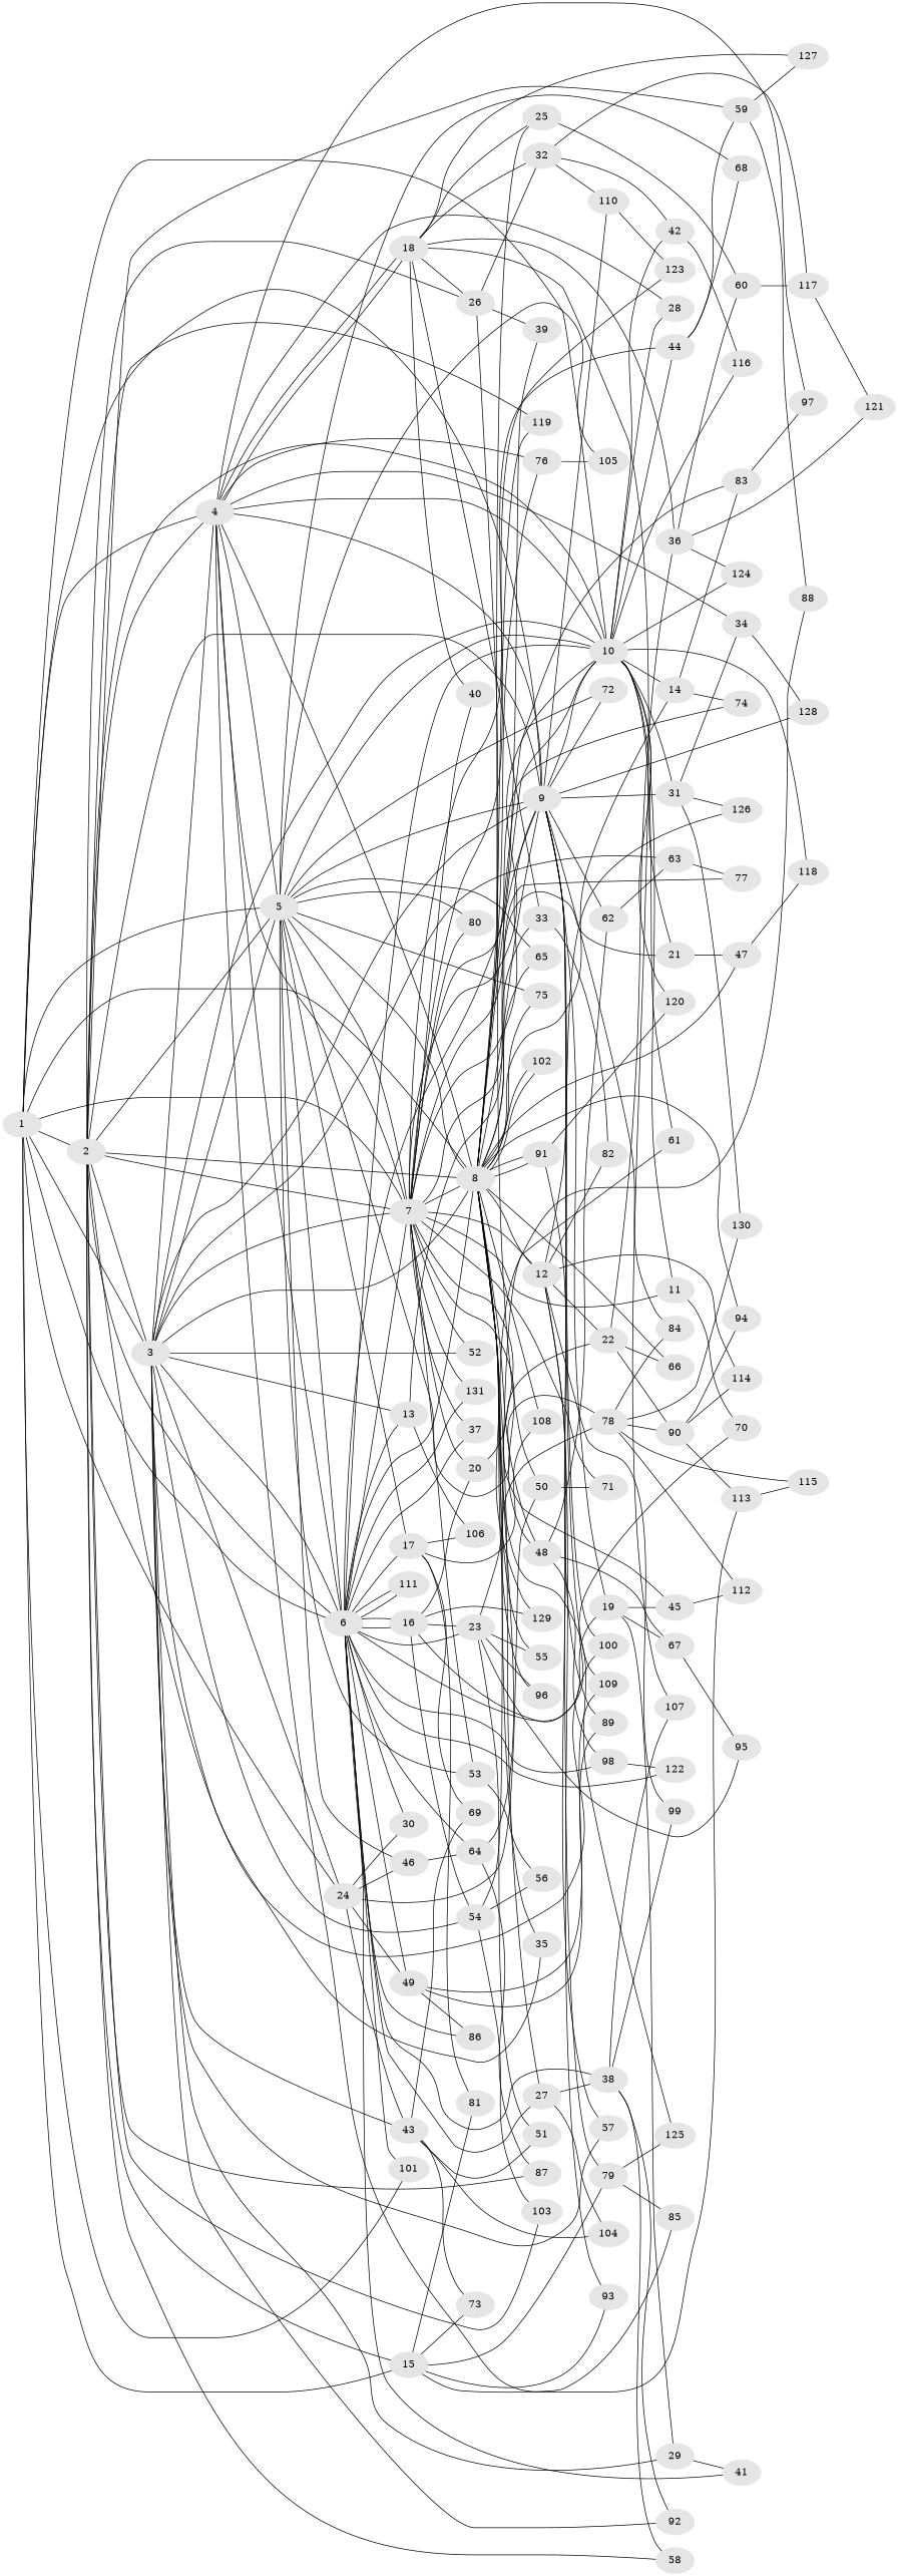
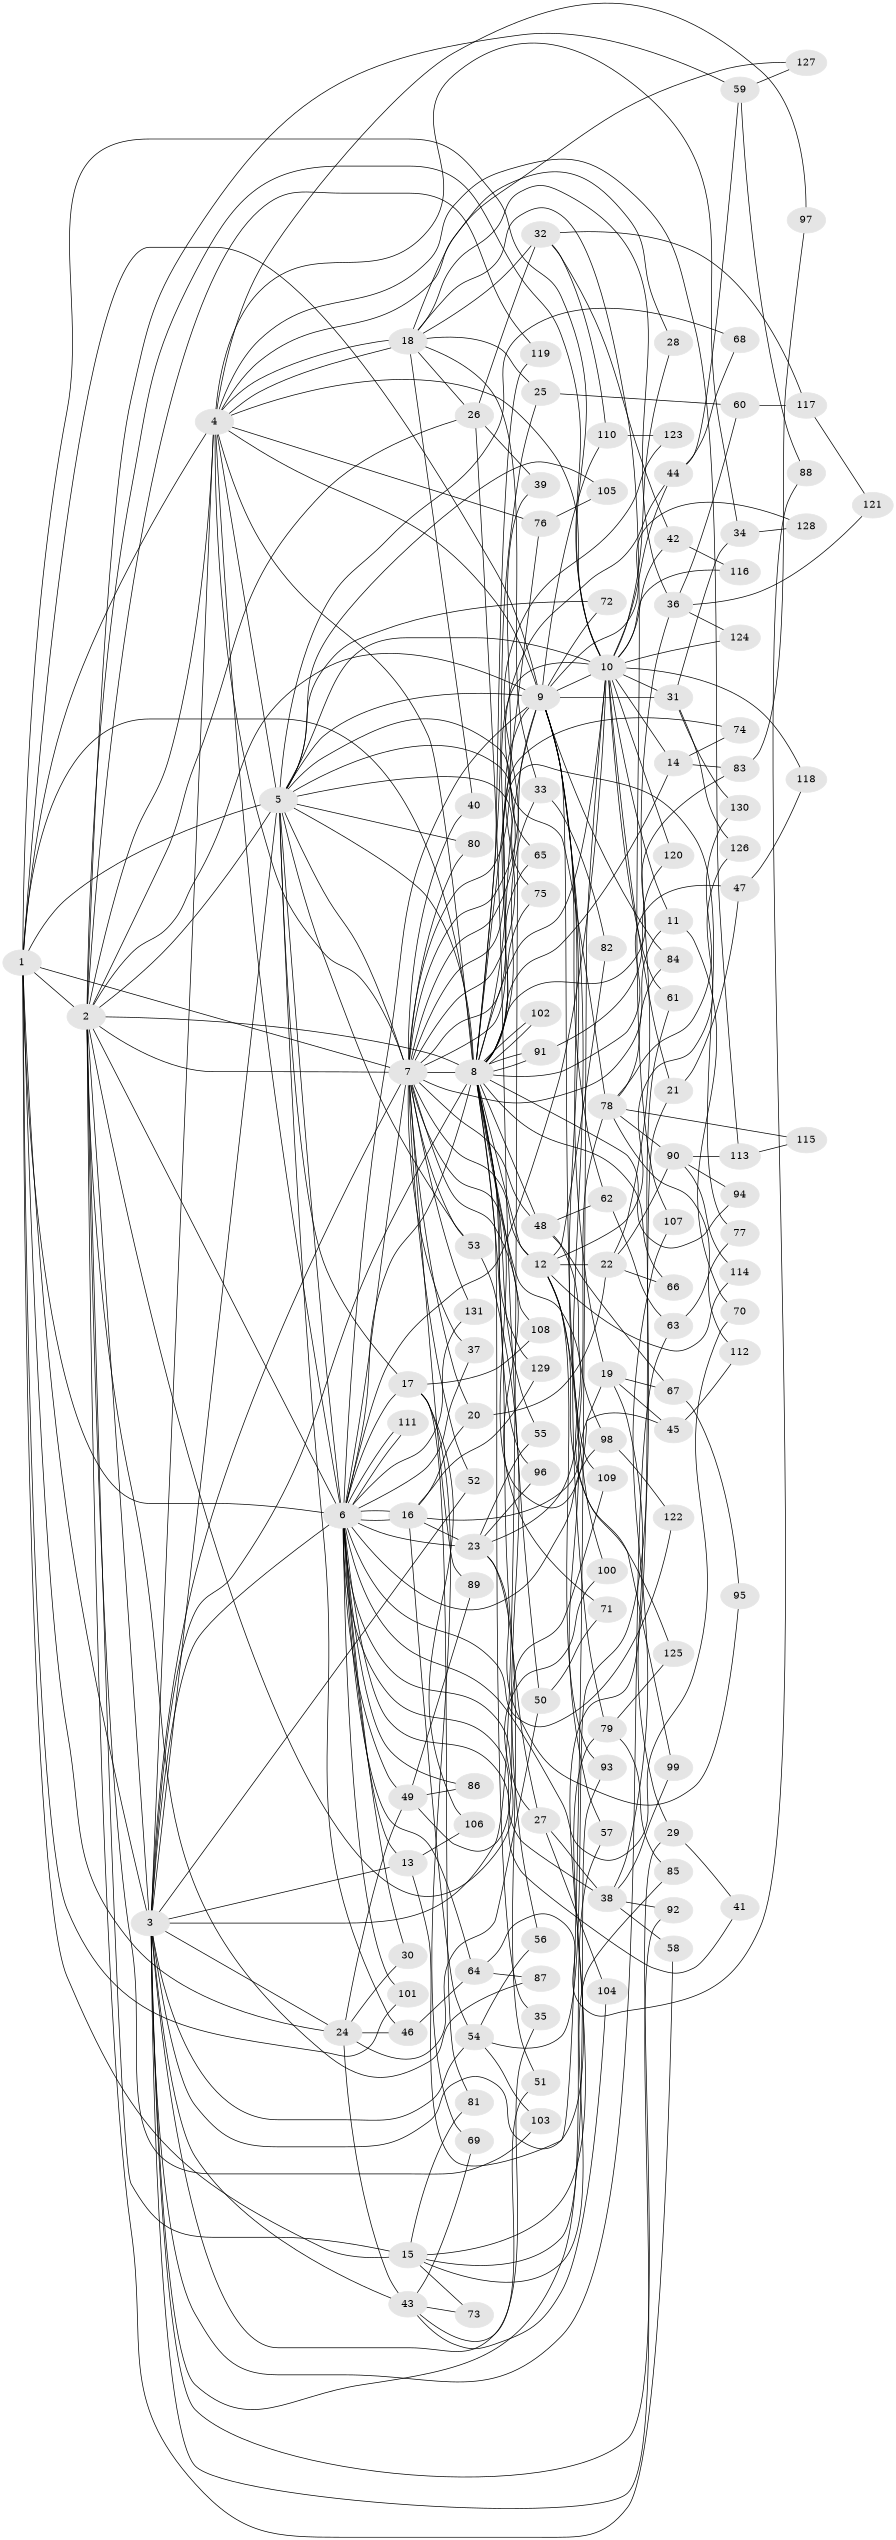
  graph {
    rankdir=LR
    node [color=gray90 style=filled]
    1
    2
    3
    4
    5
    6
    7
    8
    9
    10
    15
    24
    101
    26
    58
    59
    87
    100
    103
    119
    13
    29
    35
    43
    52
    54
    57
    63
    92
    18
    28
    34
    76
    97
    113
    17
    46
    53
    65
    68
    72
    75
    78
    80
    105
    16
    23
    27
    30
    37
    38
    41
    49
    64
    70
    86
    98
    111
    122
    131
    20
    11
    12
    39
    40
    44
    45
    48
    71
    74
    77
    89
    123
    14
    25
    33
    47
    55
    66
    83
    91
    94
    96
    102
    108
    125
    129
    19
    31
    62
    79
    84
    109
    110
    128
    21
    42
    61
    116
    118
    120
    124
    93
    73
    81
    85
    50
    32
    127
    88
    106
    69
    51
    104
    56
    36
    107
    115
    90
    130
    112
    22
    95
    99
    82
    114
    126
    67
    60
    117
    121
    1 -- 2
    1 -- 3
    1 -- 4
    1 -- 5
    1 -- 6
    1 -- 7
    1 -- 8
    1 -- 9
    1 -- 10
    1 -- 15
    1 -- 24
    1 -- 101
    2 -- 3
    2 -- 4
    2 -- 5
    2 -- 6
    2 -- 7
    2 -- 8
    2 -- 9
    2 -- 10
    2 -- 15
    2 -- 26
    2 -- 58
    2 -- 59
    2 -- 87
    2 -- 100
    2 -- 103
    2 -- 119
    3 -- 4
    3 -- 5
    3 -- 6
    3 -- 7
    3 -- 8
    3 -- 9
    3 -- 10
    3 -- 24
    3 -- 13
    3 -- 29
    3 -- 35
    3 -- 43
    3 -- 52
    3 -- 54
    3 -- 57
    3 -- 63
    3 -- 92
    4 -- 5
    4 -- 6
    4 -- 7
    4 -- 8
    4 -- 9
    4 -- 10
    4 -- 18
    4 -- 18
    4 -- 28
    4 -- 34
    4 -- 76
    4 -- 97
    4 -- 113
    5 -- 6
    5 -- 7
    5 -- 8
    5 -- 9
    5 -- 10
    5 -- 17
    5 -- 46
    5 -- 53
    5 -- 65
    5 -- 68
    5 -- 72
    5 -- 75
    5 -- 78
    5 -- 80
    5 -- 105
    6 -- 7
    6 -- 8
    6 -- 9
    6 -- 10
    6 -- 101
    6 -- 13
    6 -- 17
    6 -- 16
    6 -- 16
    6 -- 23
    6 -- 27
    6 -- 30
    6 -- 37
    6 -- 38
    6 -- 41
    6 -- 49
    6 -- 64
    6 -- 70
    6 -- 86
    6 -- 98
    6 -- 111
    6 -- 111
    6 -- 122
    6 -- 131
    7 -- 8
    7 -- 9
    7 -- 10
    7 -- 52
    7 -- 53
    7 -- 80
    7 -- 37
    7 -- 131
    7 -- 20
    7 -- 11
    7 -- 12
    7 -- 39
    7 -- 40
    7 -- 44
    7 -- 45
    7 -- 48
    7 -- 71
    7 -- 74
    7 -- 77
-   91 -- 89
+   7 -- 89
    7 -- 123
    8 -- 9
    8 -- 10
    8 -- 119
    8 -- 35
    8 -- 76
    8 -- 65
    8 -- 75
    8 -- 27
    8 -- 12
    8 -- 48
    8 -- 14
    8 -- 25
    8 -- 33
    8 -- 47
    8 -- 55
    8 -- 66
    8 -- 83
    8 -- 91
    8 -- 91
    8 -- 94
    8 -- 96
    8 -- 102
    8 -- 102
    8 -- 108
    8 -- 125
    8 -- 129
    9 -- 10
    9 -- 100
    9 -- 72
    9 -- 19
    9 -- 31
    9 -- 62
    9 -- 79
    9 -- 84
    9 -- 109
    9 -- 110
    9 -- 128
    10 -- 28
    10 -- 11
    10 -- 44
    10 -- 14
    10 -- 31
    10 -- 21
    10 -- 42
    10 -- 61
    10 -- 116
    10 -- 118
    10 -- 120
    10 -- 124
    15 -- 79
    15 -- 93
    15 -- 73
    15 -- 81
    15 -- 85
    24 -- 43
    24 -- 46
    24 -- 30
    24 -- 49
    24 -- 50
    26 -- 39
    26 -- 50
    26 -- 32
    59 -- 127
    59 -- 88
    13 -- 21
    13 -- 106
    29 -- 41
    43 -- 73
    43 -- 69
    43 -- 51
    43 -- 104
    54 -- 103
    54 -- 61
    54 -- 56
    63 -- 77
    18 -- 26
    18 -- 40
    18 -- 25
    18 -- 33
    18 -- 32
    18 -- 127
    18 -- 36
    18 -- 107
    34 -- 128
    76 -- 105
    113 -- 115
    17 -- 108
    17 -- 81
    17 -- 106
    17 -- 69
    46 -- 64
    53 -- 56
    78 -- 84
    78 -- 115
    78 -- 90
    78 -- 130
    78 -- 112
    16 -- 54
    16 -- 23
    16 -- 20
    16 -- 129
    16 -- 19
    23 -- 78
    23 -- 55
    23 -- 96
    23 -- 51
    23 -- 95
    27 -- 38
    27 -- 104
    38 -- 58
    38 -- 92
    38 -- 107
    38 -- 99
    49 -- 86
    49 -- 89
    49 -- 109
    64 -- 87
    64 -- 88
    98 -- 122
    20 -- 22
    11 -- 70
    12 -- 57
    12 -- 93
    12 -- 22
    12 -- 99
    12 -- 82
    12 -- 114
    12 -- 126
    44 -- 59
    44 -- 68
    45 -- 112
    48 -- 98
    48 -- 62
    48 -- 67
    14 -- 74
    14 -- 83
    25 -- 60
    33 -- 82
    47 -- 118
    83 -- 97
    91 -- 120
    19 -- 29
    19 -- 45
    19 -- 67
    31 -- 34
    31 -- 130
    31 -- 126
    62 -- 63
    79 -- 125
    79 -- 85
    110 -- 123
    21 -- 47
    42 -- 116
    50 -- 71
    32 -- 110
    32 -- 42
    32 -- 117
    36 -- 124
    36 -- 60
    36 -- 121
    90 -- 113
    90 -- 94
    90 -- 114
    22 -- 66
    22 -- 36
    22 -- 90
    67 -- 95
    60 -- 117
    117 -- 121
  }
